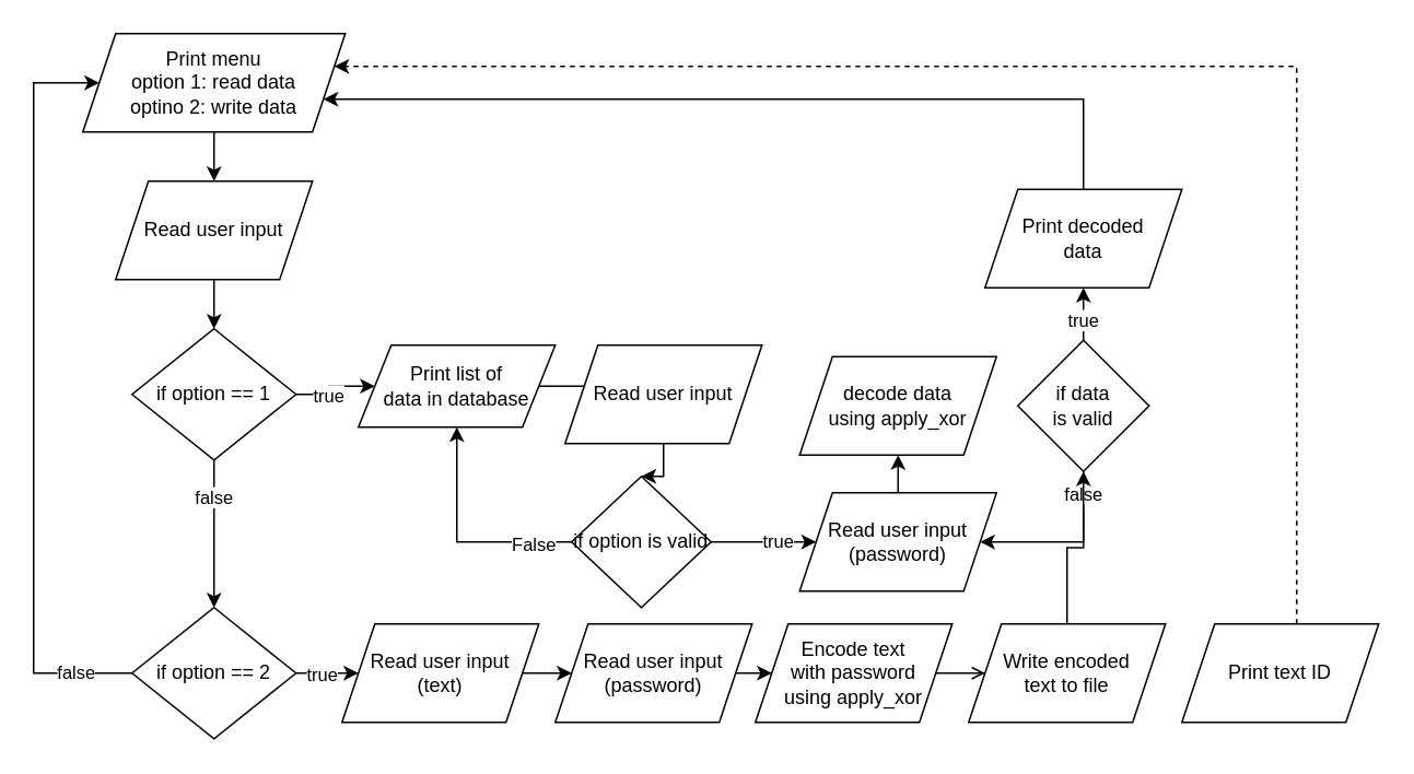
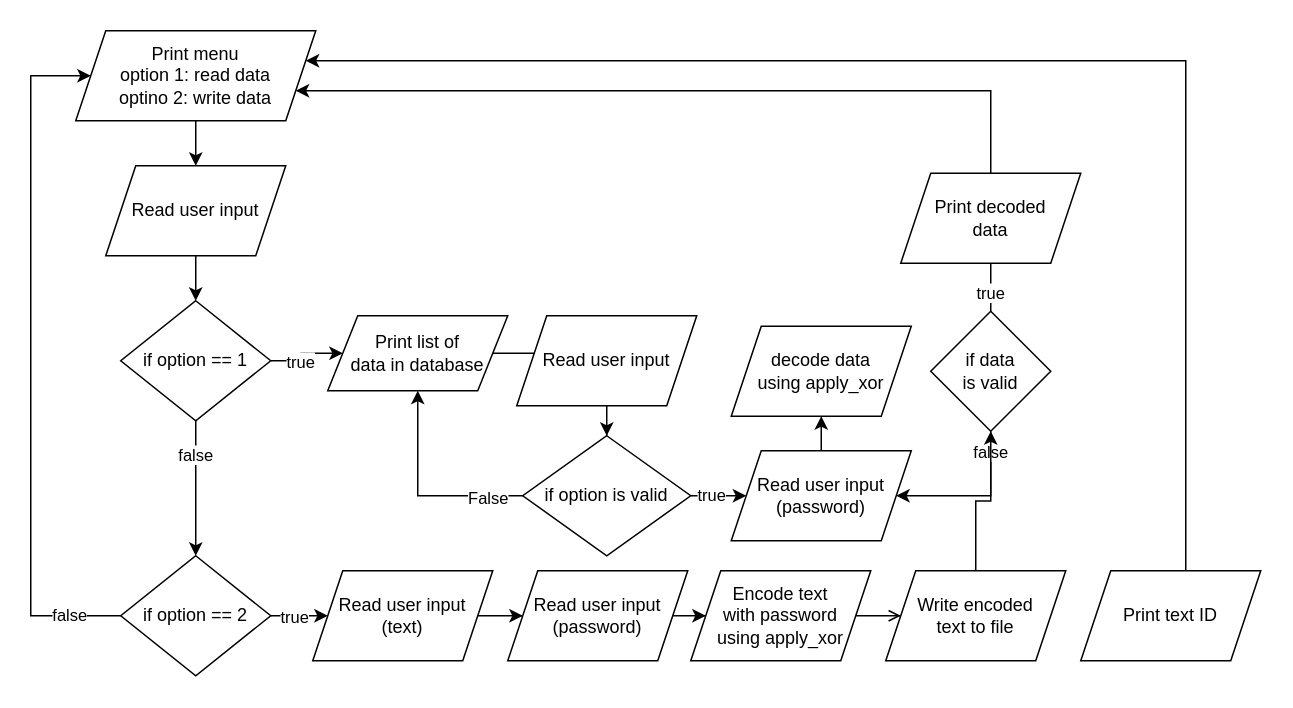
  <mxCell id="0" />
  <mxCell id="1" parent="0" />
  <mxCell id="2" value="" style="edgeStyle=orthogonalEdgeStyle;rounded=0;orthogonalLoop=1;jettySize=auto;html=1;" edge="1" parent="1" source="3" target="5"><mxGeometry relative="1" as="geometry" /></mxCell>
  <mxCell id="3" value="Print menu&lt;div&gt;option 1: read data&lt;/div&gt;&lt;div&gt;optino 2: write data&lt;/div&gt;" style="shape=parallelogram;perimeter=parallelogramPerimeter;whiteSpace=wrap;html=1;fixedSize=1;" vertex="1" parent="1"><mxGeometry x="50" y="20" width="160" height="60" as="geometry" /></mxCell>
  <mxCell id="4" style="edgeStyle=orthogonalEdgeStyle;rounded=0;orthogonalLoop=1;jettySize=auto;html=1;" edge="1" parent="1" source="5" target="10"><mxGeometry relative="1" as="geometry" /></mxCell>
  <mxCell id="5" value="Read user input" style="shape=parallelogram;perimeter=parallelogramPerimeter;whiteSpace=wrap;html=1;fixedSize=1;" vertex="1" parent="1"><mxGeometry x="70" y="110" width="120" height="60" as="geometry" /></mxCell>
  <mxCell id="6" style="edgeStyle=orthogonalEdgeStyle;rounded=0;orthogonalLoop=1;jettySize=auto;html=1;" edge="1" parent="1" source="10" target="12"><mxGeometry relative="1" as="geometry"><mxPoint x="224" y="240" as="targetPoint" /></mxGeometry></mxCell>
  <mxCell id="7" value="true" style="edgeLabel;html=1;align=center;verticalAlign=middle;resizable=0;points=[];" vertex="1" connectable="0" parent="6"><mxGeometry x="-0.406" y="-3" relative="1" as="geometry"><mxPoint x="3" y="-3" as="offset" /></mxGeometry></mxCell>
  <mxCell id="8" value="" style="edgeStyle=orthogonalEdgeStyle;rounded=0;orthogonalLoop=1;jettySize=auto;html=1;" edge="1" parent="1" source="10" target="34"><mxGeometry relative="1" as="geometry" /></mxCell>
  <mxCell id="9" value="false" style="edgeLabel;html=1;align=center;verticalAlign=middle;resizable=0;points=[];" vertex="1" connectable="0" parent="8"><mxGeometry x="-0.511" y="-2" relative="1" as="geometry"><mxPoint x="1" as="offset" /></mxGeometry></mxCell>
  <mxCell id="10" value="if option == 1" style="rhombus;whiteSpace=wrap;html=1;" vertex="1" parent="1"><mxGeometry x="80" y="200" width="100" height="80" as="geometry" /></mxCell>
  <mxCell id="11" value="" style="edgeStyle=orthogonalEdgeStyle;rounded=0;orthogonalLoop=1;jettySize=auto;html=1;" edge="1" parent="1" source="12" target="14"><mxGeometry relative="1" as="geometry" /></mxCell>
  <mxCell id="12" value="Print list of&lt;div&gt;data in database&lt;/div&gt;" style="shape=parallelogram;perimeter=parallelogramPerimeter;whiteSpace=wrap;html=1;fixedSize=1;" vertex="1" parent="1"><mxGeometry x="218" y="210" width="120" height="50" as="geometry" /></mxCell>
  <mxCell id="13" value="" style="edgeStyle=orthogonalEdgeStyle;rounded=0;orthogonalLoop=1;jettySize=auto;html=1;" edge="1" parent="1" source="14" target="19"><mxGeometry relative="1" as="geometry" /></mxCell>
  <mxCell id="14" value="Read user input" style="shape=parallelogram;perimeter=parallelogramPerimeter;whiteSpace=wrap;html=1;fixedSize=1;" vertex="1" parent="1"><mxGeometry x="344" y="210" width="120" height="60" as="geometry" /></mxCell>
  <mxCell id="15" style="edgeStyle=orthogonalEdgeStyle;rounded=0;orthogonalLoop=1;jettySize=auto;html=1;" edge="1" parent="1" source="19" target="12"><mxGeometry relative="1" as="geometry" /></mxCell>
  <mxCell id="16" value="False" style="edgeLabel;html=1;align=center;verticalAlign=middle;resizable=0;points=[];" vertex="1" connectable="0" parent="15"><mxGeometry x="0.008" y="-3" relative="1" as="geometry"><mxPoint x="43" y="2" as="offset" /></mxGeometry></mxCell>
  <mxCell id="17" value="" style="edgeStyle=orthogonalEdgeStyle;rounded=0;orthogonalLoop=1;jettySize=auto;html=1;" edge="1" parent="1" source="19" target="21"><mxGeometry relative="1" as="geometry" /></mxCell>
  <mxCell id="18" value="true" style="edgeLabel;html=1;align=center;verticalAlign=middle;resizable=0;points=[];" vertex="1" connectable="0" parent="17"><mxGeometry x="0.597" y="1" relative="1" as="geometry"><mxPoint x="-11" as="offset" /></mxGeometry></mxCell>
- <mxCell id="19" value="if option is valid" style="rhombus;whiteSpace=wrap;html=1;" vertex="1" parent="1"><mxGeometry x="348" y="290" width="85" height="80" as="geometry" /></mxCell>
+ <mxCell id="19" value="if option is valid" style="rhombus;whiteSpace=wrap;html=1;" vertex="1" parent="1"><mxGeometry x="348" y="290" width="112" height="80" as="geometry" /></mxCell>
  <mxCell id="20" value="" style="edgeStyle=orthogonalEdgeStyle;rounded=0;orthogonalLoop=1;jettySize=auto;html=1;" edge="1" parent="1" source="21" target="22"><mxGeometry relative="1" as="geometry" /></mxCell>
  <mxCell id="21" value="Read user input&lt;div&gt;(password)&lt;/div&gt;" style="shape=parallelogram;perimeter=parallelogramPerimeter;whiteSpace=wrap;html=1;fixedSize=1;" vertex="1" parent="1"><mxGeometry x="487" y="300" width="120" height="60" as="geometry" /></mxCell>
  <mxCell id="22" value="decode data&lt;div&gt;using apply_xor&lt;/div&gt;" style="shape=parallelogram;perimeter=parallelogramPerimeter;whiteSpace=wrap;html=1;fixedSize=1;" vertex="1" parent="1"><mxGeometry x="487" y="217" width="120" height="60" as="geometry" /></mxCell>
- <mxCell id="23" value="" style="edgeStyle=orthogonalEdgeStyle;rounded=0;orthogonalLoop=1;jettySize=auto;html=1;" edge="1" parent="1" source="27" target="29"><mxGeometry relative="1" as="geometry"><mxPoint x="613.05" y="184.02" as="sourcePoint" /><mxPoint x="470" y="59.97" as="targetPoint" /><Array as="points"><mxPoint x="660" y="170" /><mxPoint x="660" y="170" /></Array></mxGeometry></mxCell>
+ <mxCell id="23" value="" style="edgeStyle=orthogonalEdgeStyle;rounded=0;orthogonalLoop=1;jettySize=auto;html=1;endArrow=none;" edge="1" parent="1" source="27" target="29"><mxGeometry relative="1" as="geometry"><mxPoint x="613.05" y="184.02" as="sourcePoint" /><mxPoint x="470" y="59.97" as="targetPoint" /><Array as="points"><mxPoint x="660" y="170" /><mxPoint x="660" y="170" /></Array></mxGeometry></mxCell>
  <mxCell id="24" value="true" style="edgeLabel;html=1;align=center;verticalAlign=middle;resizable=0;points=[];" vertex="1" connectable="0" parent="23"><mxGeometry x="0.415" relative="1" as="geometry"><mxPoint x="-1" y="10" as="offset" /></mxGeometry></mxCell>
  <mxCell id="25" style="edgeStyle=orthogonalEdgeStyle;rounded=0;orthogonalLoop=1;jettySize=auto;html=1;" edge="1" parent="1" source="27" target="21"><mxGeometry relative="1" as="geometry"><Array as="points"><mxPoint x="660" y="330" /></Array></mxGeometry></mxCell>
  <mxCell id="26" value="false" style="edgeLabel;html=1;align=center;verticalAlign=middle;resizable=0;points=[];" vertex="1" connectable="0" parent="25"><mxGeometry x="-0.749" y="-1" relative="1" as="geometry"><mxPoint as="offset" /></mxGeometry></mxCell>
  <mxCell id="27" value="if data&lt;div&gt;is valid&lt;/div&gt;" style="rhombus;whiteSpace=wrap;html=1;" vertex="1" parent="1"><mxGeometry x="620" y="207" width="80" height="80" as="geometry" /></mxCell>
  <mxCell id="28" style="edgeStyle=orthogonalEdgeStyle;rounded=0;orthogonalLoop=1;jettySize=auto;html=1;" edge="1" parent="1" source="29" target="3"><mxGeometry relative="1" as="geometry"><Array as="points"><mxPoint x="660" y="60" /></Array></mxGeometry></mxCell>
  <mxCell id="29" value="Print decoded&lt;div&gt;data&lt;/div&gt;" style="shape=parallelogram;perimeter=parallelogramPerimeter;whiteSpace=wrap;html=1;fixedSize=1;" vertex="1" parent="1"><mxGeometry x="600" y="115" width="120" height="60" as="geometry" /></mxCell>
  <mxCell id="30" value="" style="edgeStyle=orthogonalEdgeStyle;rounded=0;orthogonalLoop=1;jettySize=auto;html=1;" edge="1" parent="1" source="34" target="36"><mxGeometry relative="1" as="geometry" /></mxCell>
  <mxCell id="31" value="true" style="edgeLabel;html=1;align=center;verticalAlign=middle;resizable=0;points=[];" vertex="1" connectable="0" parent="30"><mxGeometry x="0.451" relative="1" as="geometry"><mxPoint x="-6" as="offset" /></mxGeometry></mxCell>
  <mxCell id="32" style="edgeStyle=orthogonalEdgeStyle;rounded=0;orthogonalLoop=1;jettySize=auto;html=1;" edge="1" parent="1" source="34" target="3"><mxGeometry relative="1" as="geometry"><mxPoint x="117.457" y="410.034" as="sourcePoint" /><mxPoint x="59.989" y="80.034" as="targetPoint" /><Array as="points"><mxPoint x="20" y="410" /><mxPoint x="20" y="50" /></Array></mxGeometry></mxCell>
  <mxCell id="33" value="false" style="edgeLabel;html=1;align=center;verticalAlign=middle;resizable=0;points=[];" vertex="1" connectable="0" parent="32"><mxGeometry x="-0.844" y="-2" relative="1" as="geometry"><mxPoint x="1" y="1" as="offset" /></mxGeometry></mxCell>
  <mxCell id="34" value="if option == 2" style="rhombus;whiteSpace=wrap;html=1;" vertex="1" parent="1"><mxGeometry x="80" y="370" width="100" height="80" as="geometry" /></mxCell>
  <mxCell id="35" value="" style="edgeStyle=orthogonalEdgeStyle;rounded=0;orthogonalLoop=1;jettySize=auto;html=1;" edge="1" parent="1" source="36" target="38"><mxGeometry relative="1" as="geometry" /></mxCell>
  <mxCell id="36" value="Read user input&lt;div&gt;(text)&lt;/div&gt;" style="shape=parallelogram;perimeter=parallelogramPerimeter;whiteSpace=wrap;html=1;fixedSize=1;" vertex="1" parent="1"><mxGeometry x="208" y="380" width="120" height="60" as="geometry" /></mxCell>
  <mxCell id="37" value="" style="edgeStyle=orthogonalEdgeStyle;rounded=0;orthogonalLoop=1;jettySize=auto;html=1;" edge="1" parent="1" source="38" target="40"><mxGeometry relative="1" as="geometry" /></mxCell>
  <mxCell id="38" value="Read user input&lt;div&gt;(password)&lt;/div&gt;" style="shape=parallelogram;perimeter=parallelogramPerimeter;whiteSpace=wrap;html=1;fixedSize=1;" vertex="1" parent="1"><mxGeometry x="338" y="380" width="120" height="60" as="geometry" /></mxCell>
  <mxCell id="39" value="" style="edgeStyle=orthogonalEdgeStyle;rounded=0;orthogonalLoop=1;jettySize=auto;html=1;endArrow=open;" edge="1" parent="1" source="40" target="42"><mxGeometry relative="1" as="geometry" /></mxCell>
  <mxCell id="40" value="Encode text&lt;div&gt;with password&lt;/div&gt;&lt;div&gt;using apply_xor&lt;/div&gt;" style="shape=parallelogram;perimeter=parallelogramPerimeter;whiteSpace=wrap;html=1;fixedSize=1;" vertex="1" parent="1"><mxGeometry x="460" y="380" width="120" height="60" as="geometry" /></mxCell>
  <mxCell id="41" value="" style="edgeStyle=orthogonalEdgeStyle;rounded=0;orthogonalLoop=1;jettySize=auto;html=1;" edge="1" parent="1" source="42" target="27"><mxGeometry relative="1" as="geometry" /></mxCell>
  <mxCell id="42" value="Write encoded&lt;div&gt;text to file&lt;/div&gt;" style="shape=parallelogram;perimeter=parallelogramPerimeter;whiteSpace=wrap;html=1;fixedSize=1;" vertex="1" parent="1"><mxGeometry x="590" y="380" width="120" height="60" as="geometry" /></mxCell>
- <mxCell id="43" style="edgeStyle=orthogonalEdgeStyle;rounded=0;orthogonalLoop=1;jettySize=auto;html=1;dashed=1;" edge="1" parent="1" source="44" target="3"><mxGeometry relative="1" as="geometry"><mxPoint x="820" y="320" as="targetPoint" /><Array as="points"><mxPoint x="790" y="40" /></Array></mxGeometry></mxCell>
+ <mxCell id="43" style="edgeStyle=orthogonalEdgeStyle;rounded=0;orthogonalLoop=1;jettySize=auto;html=1;" edge="1" parent="1" source="44" target="3"><mxGeometry relative="1" as="geometry"><mxPoint x="820" y="320" as="targetPoint" /><Array as="points"><mxPoint x="790" y="40" /></Array></mxGeometry></mxCell>
  <mxCell id="44" value="Print text ID" style="shape=parallelogram;perimeter=parallelogramPerimeter;whiteSpace=wrap;html=1;fixedSize=1;" vertex="1" parent="1"><mxGeometry x="720" y="380" width="120" height="60" as="geometry" /></mxCell>
